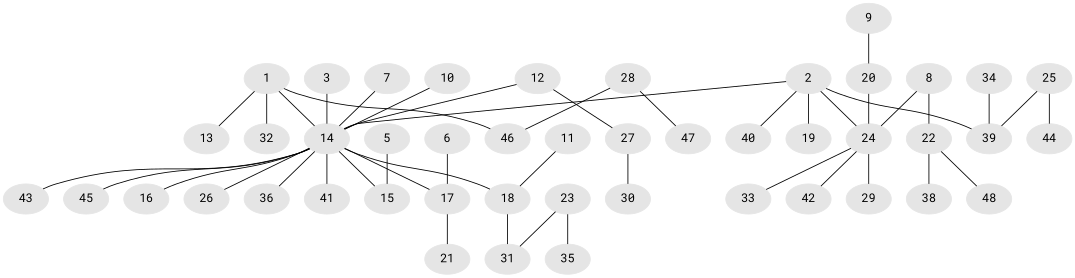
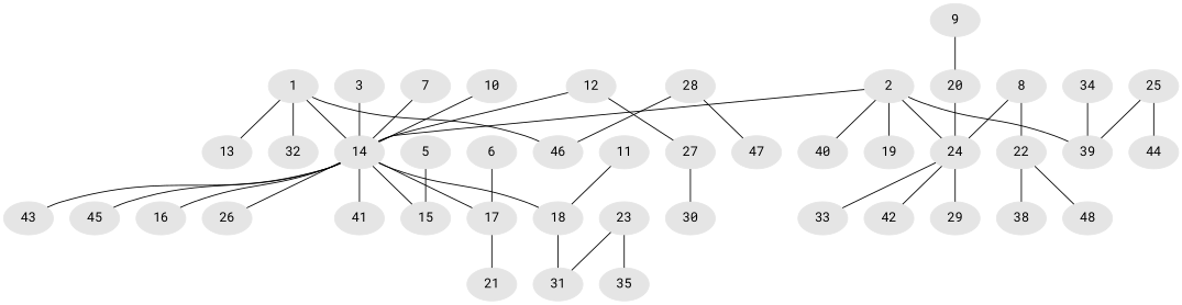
  graph {
    fontname="Roboto Mono"
    node [color=gray90 fontname="Roboto Mono" style=filled]
    edge [fontname="Roboto Mono" weight=1.0]
    1
    13
    14
    32
    46
    15
    17
    18
    16
    26
-   36
    41
    43
    45
    2
    19
    24
    39
    40
    29
    33
    42
    3
    5
    6
    21
    7
    8
    22
    38
    48
    9
    20
    10
    11
    31
    12
    27
    30
    23
    35
    25
    44
    28
    47
    34
    1 -- 13
    1 -- 14
    1 -- 32
    1 -- 46
    14 -- 15
    14 -- 17
    14 -- 18
    14 -- 16
    14 -- 26
-   14 -- 36
    14 -- 41
    14 -- 43
    14 -- 45
    17 -- 21
    18 -- 31
    2 -- 14
    2 -- 19
    2 -- 24
    2 -- 39
    2 -- 40
    24 -- 29
    24 -- 33
    24 -- 42
    3 -- 14
    5 -- 15
    6 -- 17
    7 -- 14
    8 -- 24
    8 -- 22
    22 -- 38
    22 -- 48
    9 -- 20
    20 -- 24
    10 -- 14
    11 -- 18
    12 -- 14
    12 -- 27
    27 -- 30
    23 -- 31
    23 -- 35
    25 -- 39
    25 -- 44
    28 -- 46
    28 -- 47
    34 -- 39
  }
